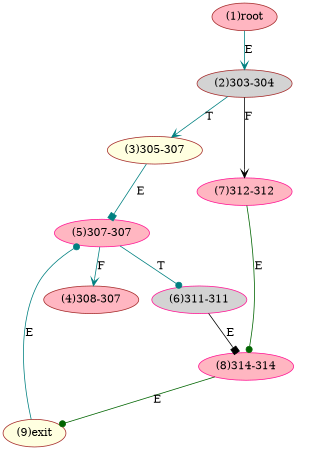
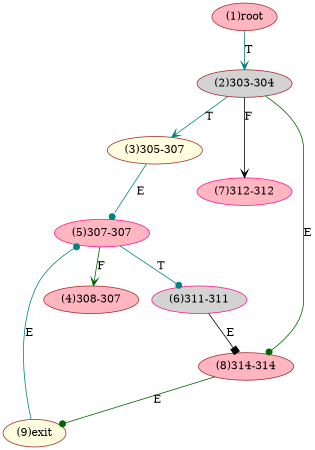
  digraph {
    node [color=brown fillcolor=lightpink style=filled]
    edge [arrowhead=vee color=teal]
    n1 [label="(1)root"]
    n2 [fillcolor=lightgrey label="(2)303-304"]
    n3 [fillcolor=lightyellow label="(3)305-307"]
    n4 [color=deeppink label="(7)312-312"]
    n5 [color=deeppink label="(5)307-307"]
-   n6 [color=deeppink label="(8)314-314"]
+   n6 [label="(8)314-314"]
    n7 [label="(4)308-307"]
    n8 [color=deeppink fillcolor=lightgrey label="(6)311-311"]
    n9 [fillcolor=lightyellow label="(9)exit"]
-   n1 -> n2 [label=E]
+   n1 -> n2 [label=T]
    n2 -> n3 [label=T]
    n2 -> n4 [color=black label=F]
-   n3 -> n5 [arrowhead=box label=E]
-   n4 -> n6 [arrowhead=dot color=darkgreen label=E]
-   n5 -> n7 [label=F]
+   n3 -> n5 [arrowhead=dot label=E]
+   n2 -> n6 [arrowhead=dot color=darkgreen label=E]
+   n5 -> n7 [color=darkgreen label=F]
    n5 -> n8 [arrowhead=dot label=T]
    n6 -> n9 [arrowhead=dot color=darkgreen label=E]
    n8 -> n6 [arrowhead=box color=black label=E]
    n9 -> n5 [arrowhead=dot label=E]
  }
